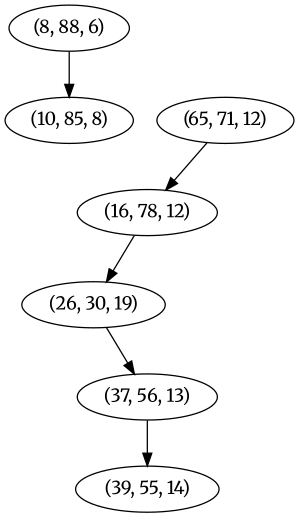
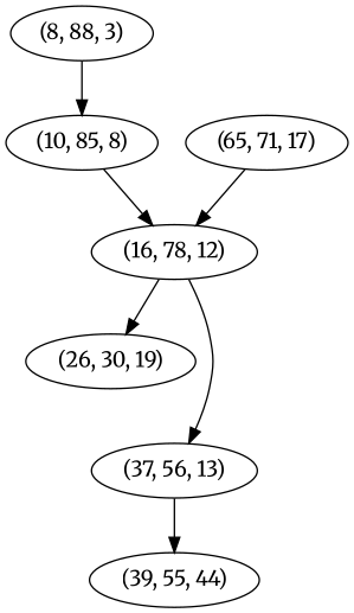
  digraph {
    fontname=Merriweather
    node [fontname=Merriweather]
    edge [fontname=Merriweather]
-   "(8, 88, 6)"
+   "(8, 88, 6)" [label="(8, 88, 3)"]
    "(10, 85, 8)"
    "(16, 78, 12)"
    n4 [label="(26, 30, 19)"]
    "(37, 56, 13)"
-   "(39, 55, 14)"
-   "(65, 71, 17)" [label="(65, 71, 12)"]
+   "(39, 55, 14)" [label="(39, 55, 44)"]
+   "(65, 71, 17)"
    "(8, 88, 6)" -> "(10, 85, 8)"
+   "(10, 85, 8)" -> "(16, 78, 12)"
    "(16, 78, 12)" -> n4
-   n4 -> "(37, 56, 13)"
+   "(16, 78, 12)" -> "(37, 56, 13)"
    "(37, 56, 13)" -> "(39, 55, 14)"
    "(65, 71, 17)" -> "(16, 78, 12)"
  }
